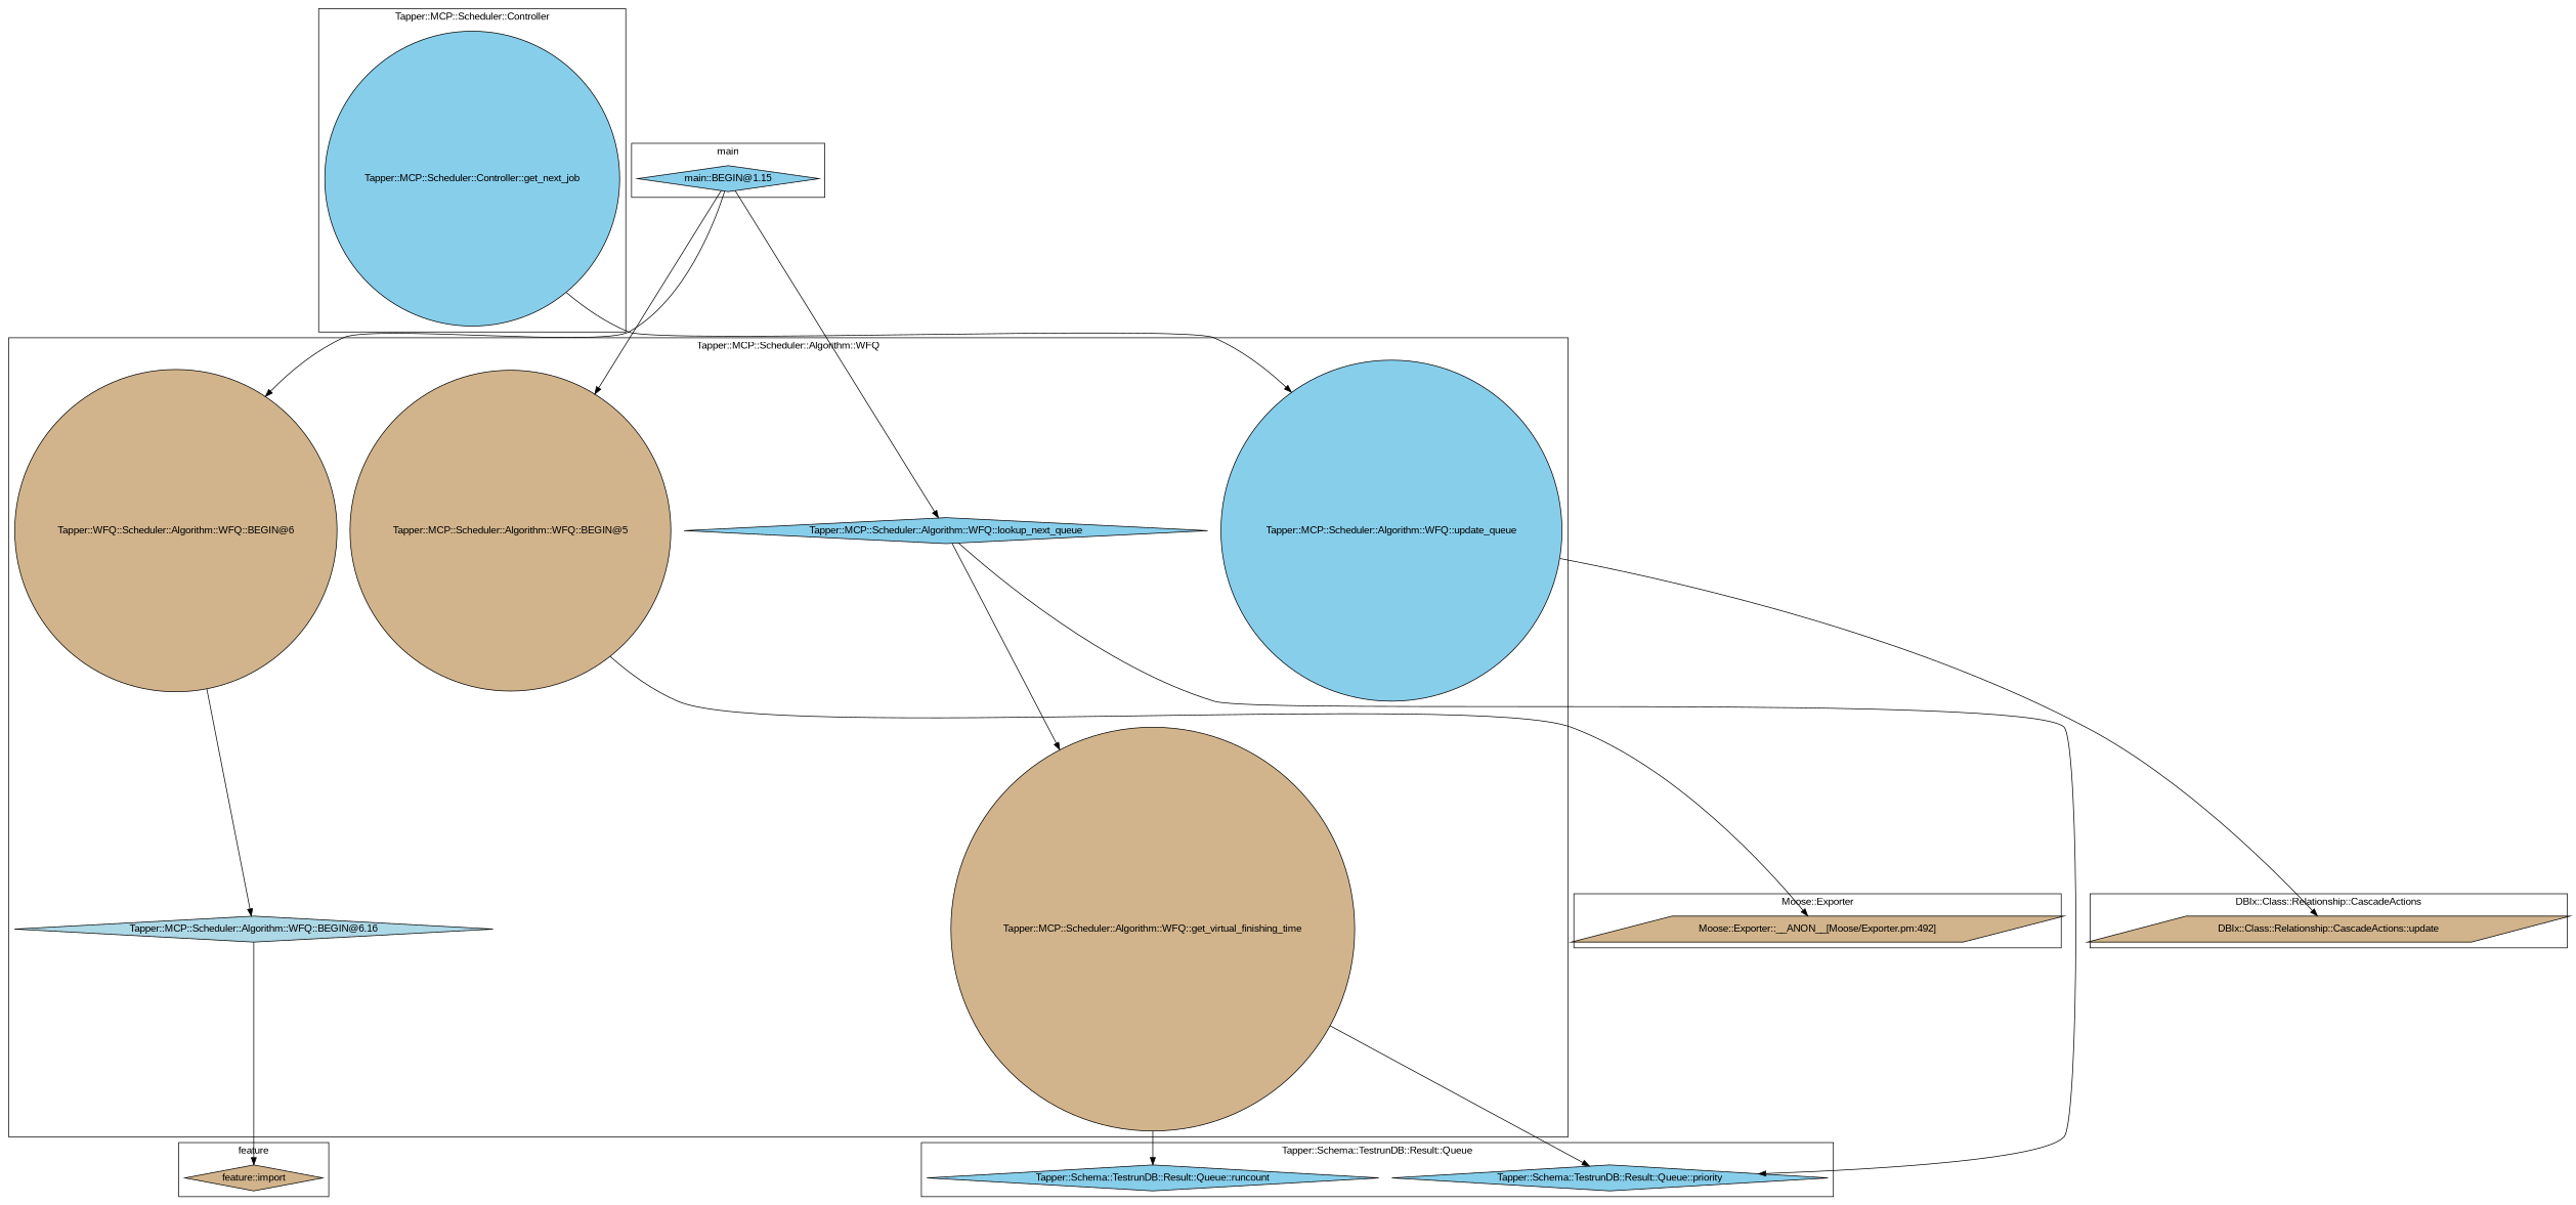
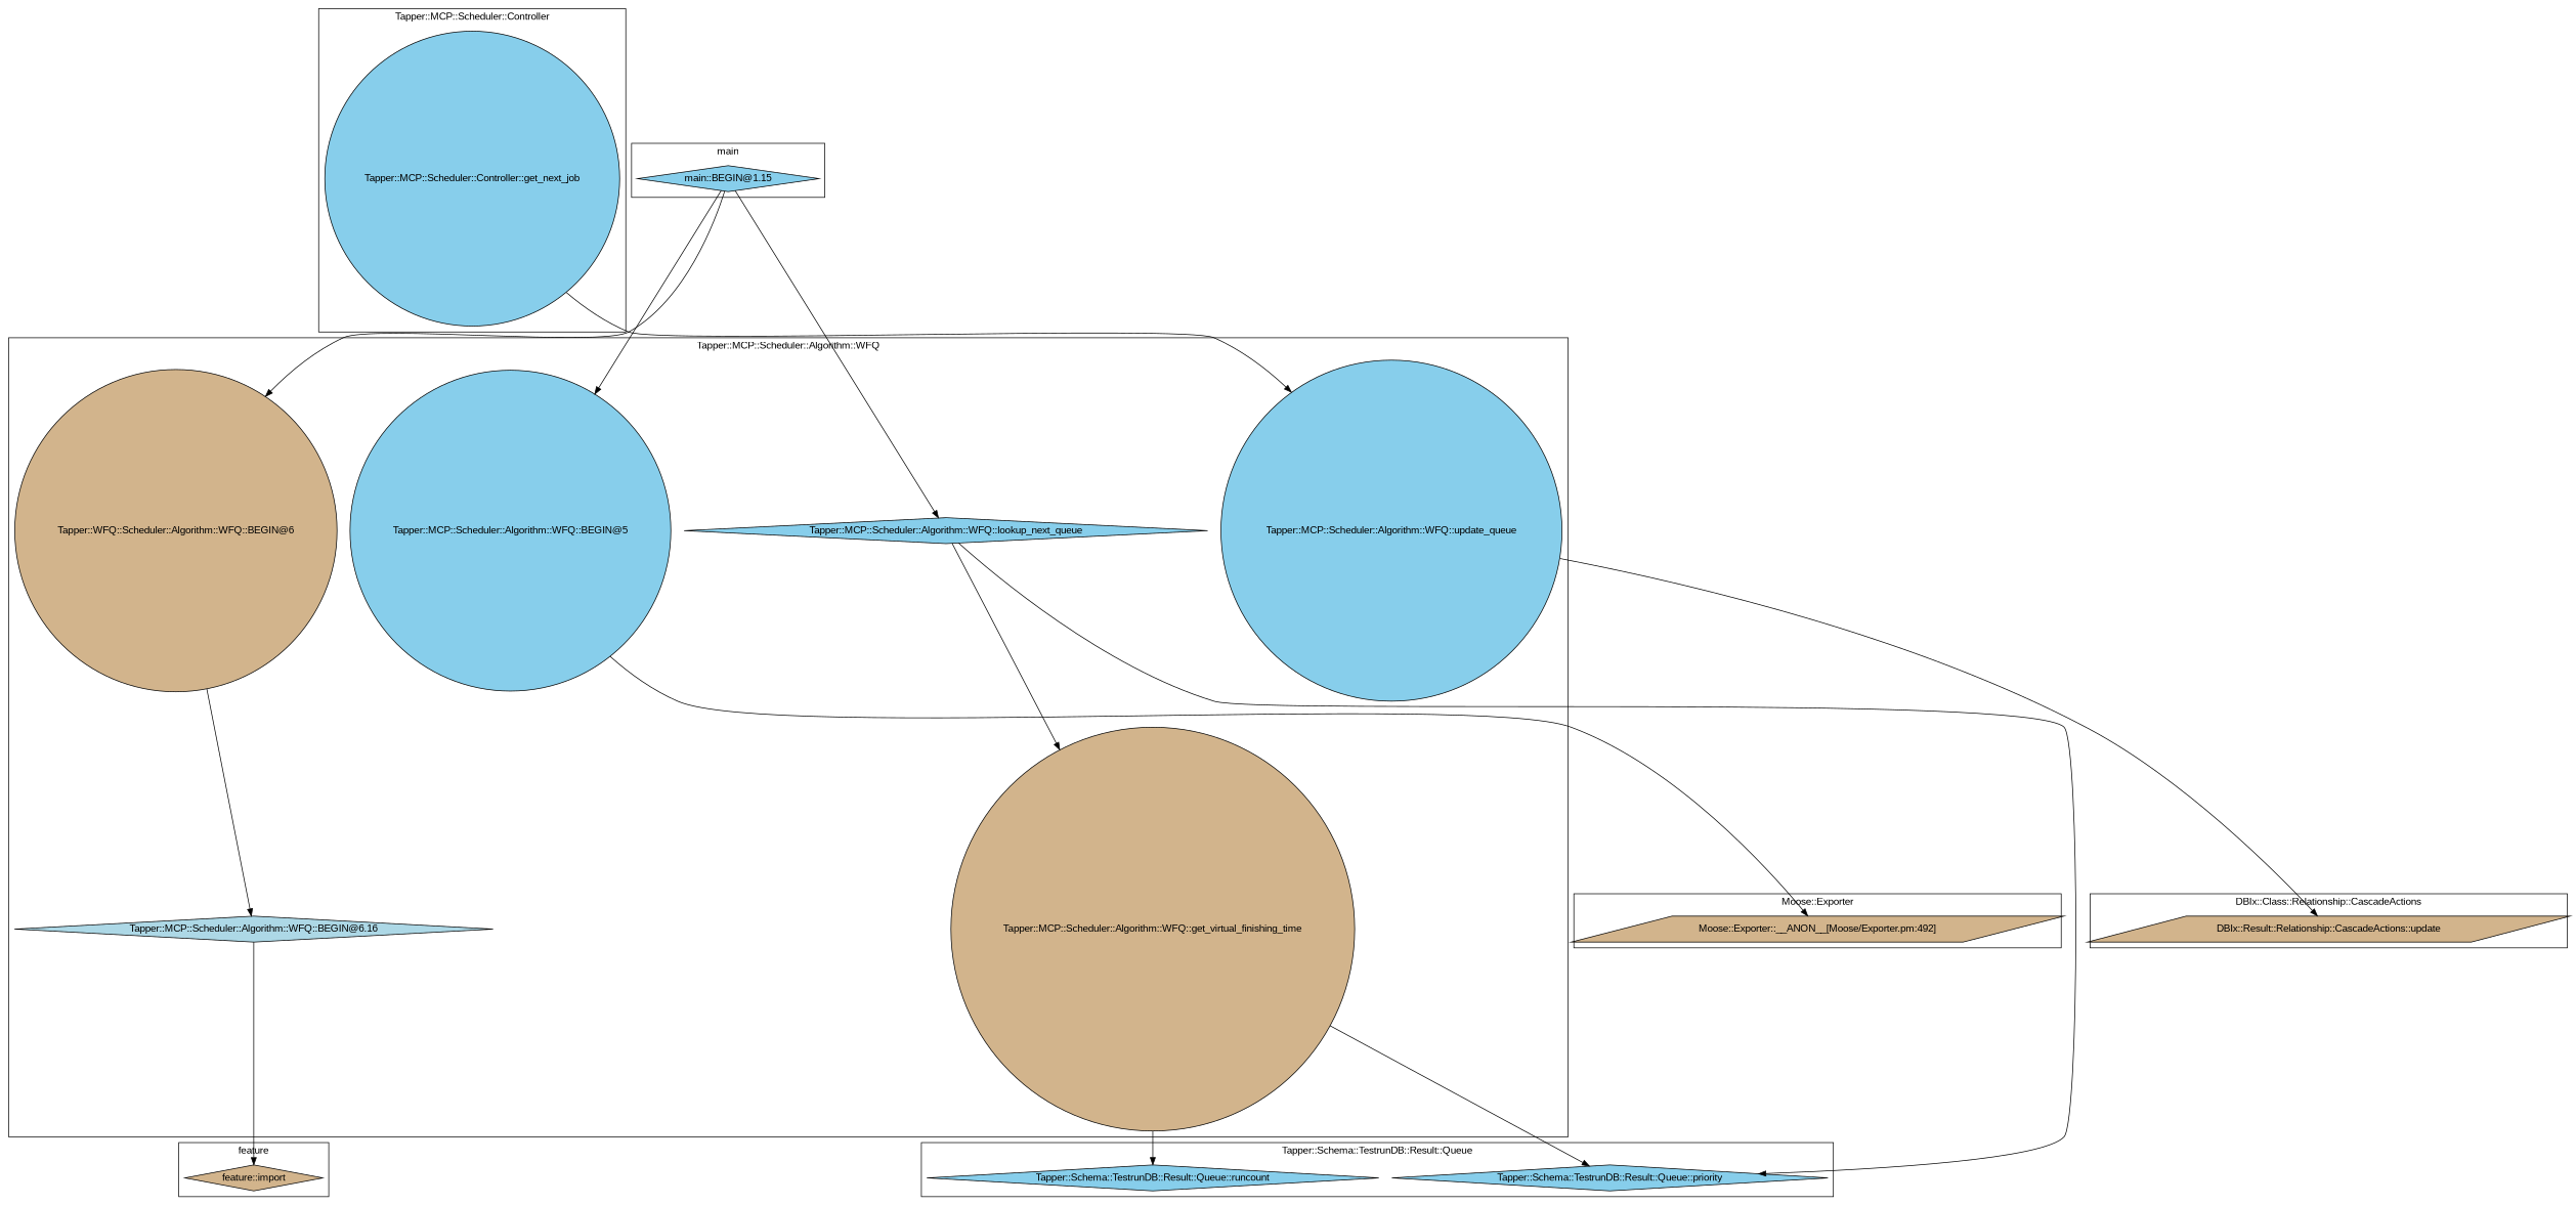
  digraph {
    fontname="Liberation Sans"
    node [fillcolor=skyblue fontname="Liberation Sans" shape=diamond style=filled]
    edge [fontname="Liberation Sans"]
    "feature::import" [fillcolor=tan]
-   "DBIx::Class::Relationship::CascadeActions::update" [fillcolor=tan shape=parallelogram]
+   "DBIx::Class::Relationship::CascadeActions::update" [fillcolor=tan shape=parallelogram label="DBIx::Result::Relationship::CascadeActions::update"]
    "Tapper::Schema::TestrunDB::Result::Queue::runcount"
    "Tapper::Schema::TestrunDB::Result::Queue::priority"
    "Moose::Exporter::__ANON__[Moose/Exporter.pm:492]" [fillcolor=tan shape=parallelogram]
-   "Tapper::MCP::Scheduler::Algorithm::WFQ::BEGIN@5" [fillcolor=tan shape=circle]
+   "Tapper::MCP::Scheduler::Algorithm::WFQ::BEGIN@5" [shape=circle]
    "Tapper::MCP::Scheduler::Algorithm::WFQ::get_virtual_finishing_time" [fillcolor=tan shape=circle]
    "Tapper::MCP::Scheduler::Algorithm::WFQ::lookup_next_queue"
    n9 [fillcolor=tan label="Tapper::WFQ::Scheduler::Algorithm::WFQ::BEGIN@6" shape=circle]
    "Tapper::MCP::Scheduler::Algorithm::WFQ::BEGIN@6.16" [fillcolor=lightblue]
    "Tapper::MCP::Scheduler::Algorithm::WFQ::update_queue" [shape=circle]
    "Tapper::MCP::Scheduler::Controller::get_next_job" [shape=circle]
    "main::BEGIN@1.15"
    subgraph cluster_1 {
      label=feature
      "feature::import"
    }
    subgraph cluster_2 {
      label="DBIx::Class::Relationship::CascadeActions"
      "DBIx::Class::Relationship::CascadeActions::update"
    }
    subgraph cluster_3 {
      label="Tapper::Schema::TestrunDB::Result::Queue"
      "Tapper::Schema::TestrunDB::Result::Queue::runcount"
      "Tapper::Schema::TestrunDB::Result::Queue::priority"
    }
    subgraph cluster_4 {
      label="Moose::Exporter"
      "Moose::Exporter::__ANON__[Moose/Exporter.pm:492]"
    }
    subgraph cluster_5 {
      label="Tapper::MCP::Scheduler::Algorithm::WFQ"
      "Tapper::MCP::Scheduler::Algorithm::WFQ::BEGIN@5"
      "Tapper::MCP::Scheduler::Algorithm::WFQ::get_virtual_finishing_time"
      "Tapper::MCP::Scheduler::Algorithm::WFQ::lookup_next_queue"
      n9
      "Tapper::MCP::Scheduler::Algorithm::WFQ::BEGIN@6.16"
      "Tapper::MCP::Scheduler::Algorithm::WFQ::update_queue"
    }
    subgraph cluster_6 {
      label="Tapper::MCP::Scheduler::Controller"
      "Tapper::MCP::Scheduler::Controller::get_next_job"
    }
    subgraph cluster_7 {
      label=main
      "main::BEGIN@1.15"
    }
    "Tapper::MCP::Scheduler::Algorithm::WFQ::BEGIN@5" -> "Moose::Exporter::__ANON__[Moose/Exporter.pm:492]"
    "Tapper::MCP::Scheduler::Algorithm::WFQ::get_virtual_finishing_time" -> "Tapper::Schema::TestrunDB::Result::Queue::runcount"
    "Tapper::MCP::Scheduler::Algorithm::WFQ::get_virtual_finishing_time" -> "Tapper::Schema::TestrunDB::Result::Queue::priority"
    "Tapper::MCP::Scheduler::Algorithm::WFQ::lookup_next_queue" -> "Tapper::Schema::TestrunDB::Result::Queue::priority"
    "Tapper::MCP::Scheduler::Algorithm::WFQ::lookup_next_queue" -> "Tapper::MCP::Scheduler::Algorithm::WFQ::get_virtual_finishing_time"
    n9 -> "Tapper::MCP::Scheduler::Algorithm::WFQ::BEGIN@6.16"
    "Tapper::MCP::Scheduler::Algorithm::WFQ::BEGIN@6.16" -> "feature::import"
    "Tapper::MCP::Scheduler::Algorithm::WFQ::update_queue" -> "DBIx::Class::Relationship::CascadeActions::update"
    "Tapper::MCP::Scheduler::Controller::get_next_job" -> "Tapper::MCP::Scheduler::Algorithm::WFQ::update_queue"
    "main::BEGIN@1.15" -> "Tapper::MCP::Scheduler::Algorithm::WFQ::BEGIN@5"
    "main::BEGIN@1.15" -> "Tapper::MCP::Scheduler::Algorithm::WFQ::lookup_next_queue"
    "main::BEGIN@1.15" -> n9
  }
